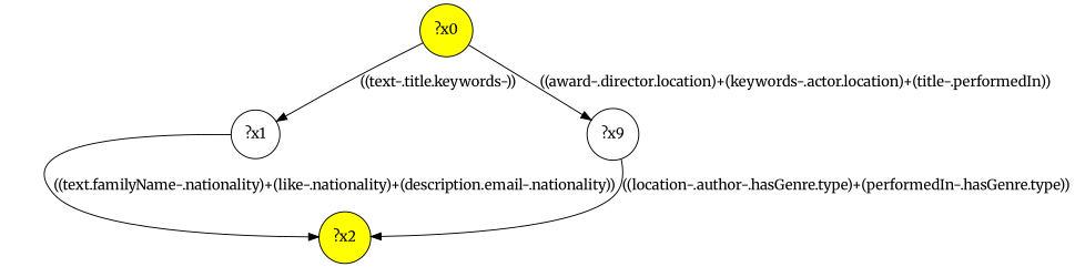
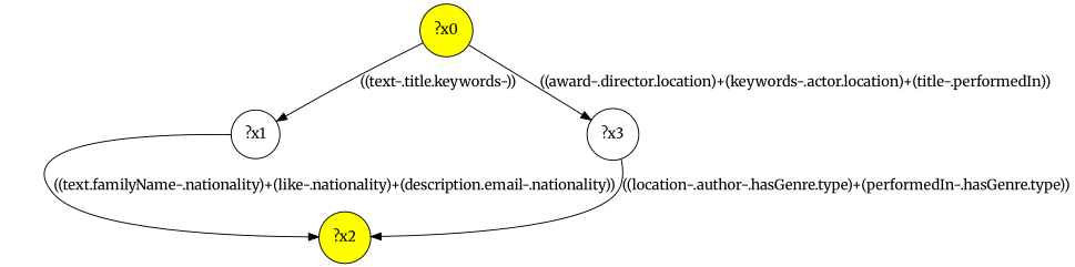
  digraph {
    fontname=Merriweather
    node [fontname=Merriweather shape=circle]
    edge [fontname=Merriweather]
    n1 [fillcolor=yellow label="?x0" style="filled,"]
    n2 [label="?x1"]
-   n3 [label="?x9"]
+   n3 [label="?x3"]
    n4 [fillcolor=yellow label="?x2" style="filled,"]
    n1 -> n2 [label="((text-.title.keywords-))"]
    n1 -> n3 [label="((award-.director.location)+(keywords-.actor.location)+(title-.performedIn))"]
    n2 -> n4 [label="((text.familyName-.nationality)+(like-.nationality)+(description.email-.nationality))"]
    n3 -> n4 [label="((location-.author-.hasGenre.type)+(performedIn-.hasGenre.type))"]
  }
